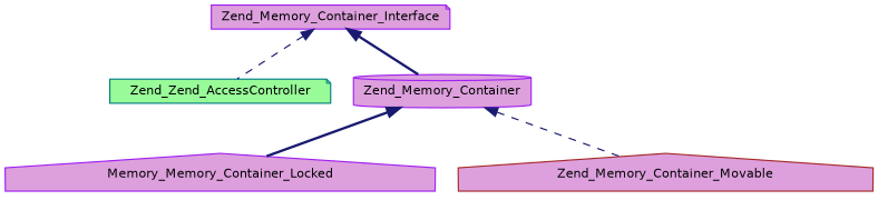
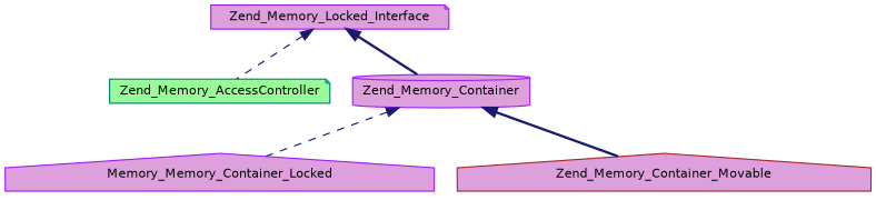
  digraph {
    node [color=purple fillcolor=plum fontname=Helvetica fontsize=10 shape=note style=filled]
    edge [color=midnightblue dir=back fontname=Helvetica fontsize=10 labelfontname=Helvetica labelfontsize=10 style=dashed]
-   n1 [fontcolor=black height=0.2 label=Zend_Memory_Container_Interface width=0.4]
-   n2 [color=teal fillcolor=palegreen height=0.2 label=Zend_Zend_AccessController width=0.4]
+   n1 [fontcolor=black height=0.2 label=Zend_Memory_Locked_Interface width=0.4]
+   n2 [color=teal fillcolor=palegreen height=0.2 label=Zend_Memory_AccessController width=0.4]
    n3 [height=0.2 label=Zend_Memory_Container shape=cylinder width=0.4]
    n4 [height=0.2 label=Memory_Memory_Container_Locked shape=house width=0.4]
    n5 [color=brown height=0.2 label=Zend_Memory_Container_Movable shape=house width=0.4]
    n1 -> n2
    n1 -> n3 [style=bold]
-   n3 -> n4 [style=bold]
-   n3 -> n5
+   n3 -> n4
+   n3 -> n5 [style=bold]
  }
